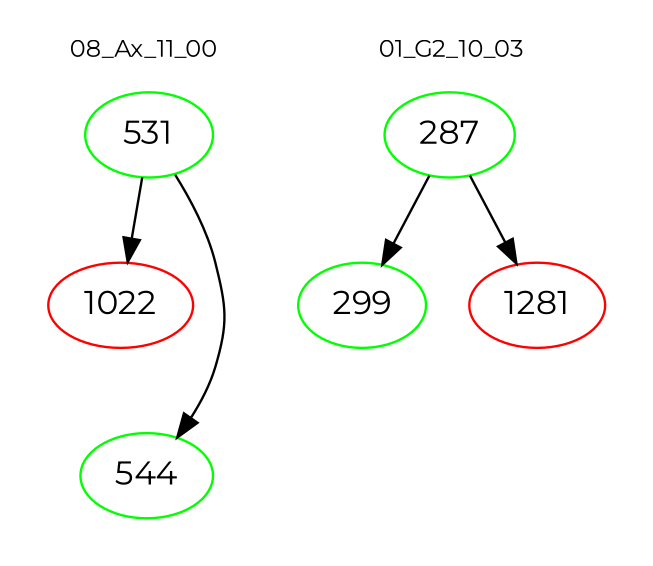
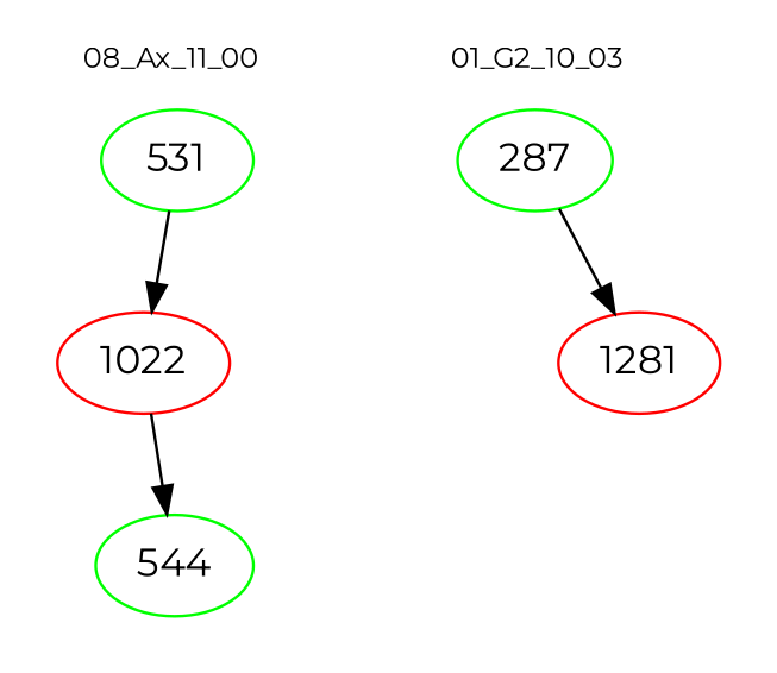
  digraph {
    fontname=Montserrat
    node [color=green fontname=Montserrat]
    edge [color=black fontname=Montserrat]
    n1 [label=531]
    n2 [color=red label=1022]
    n3 [label=544]
    n4 [label=287]
-   n5 [label=299]
    n6 [color=red label=1281]
    subgraph cluster_1 {
      color=white
      fontsize=10
      label="08_Ax_11_00"
      n1
      n2
      n3
    }
    subgraph cluster_2 {
      color=white
      fontsize=10
      label="01_G2_10_03"
      n4
-     n5
      n6
    }
    n1 -> n2
-   n1 -> n3
-   n4 -> n5
+   n2 -> n3
    n4 -> n6
  }
